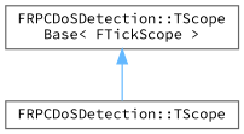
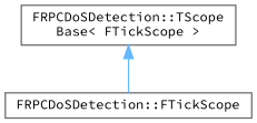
  digraph {
    rankdir=TB
    fontname="Source Code Pro"
    node [color=grey40 fillcolor=white fontname="Source Code Pro" fontsize=10 shape=box style=filled]
    n1 [height=0.2 label="FRPCDoSDetection::TScope\lBase\< FTickScope \>" width=0.4]
-   n2 [height=0.2 label="FRPCDoSDetection::TScope" width=0.4]
+   n2 [height=0.2 label="FRPCDoSDetection::FTickScope" width=0.4]
    n1 -> n2 [color=steelblue1 dir=back fontname="Source Code Pro" fontsize=10 labelfontname=Helvetica labelfontsize=10 style=solid]
  }
